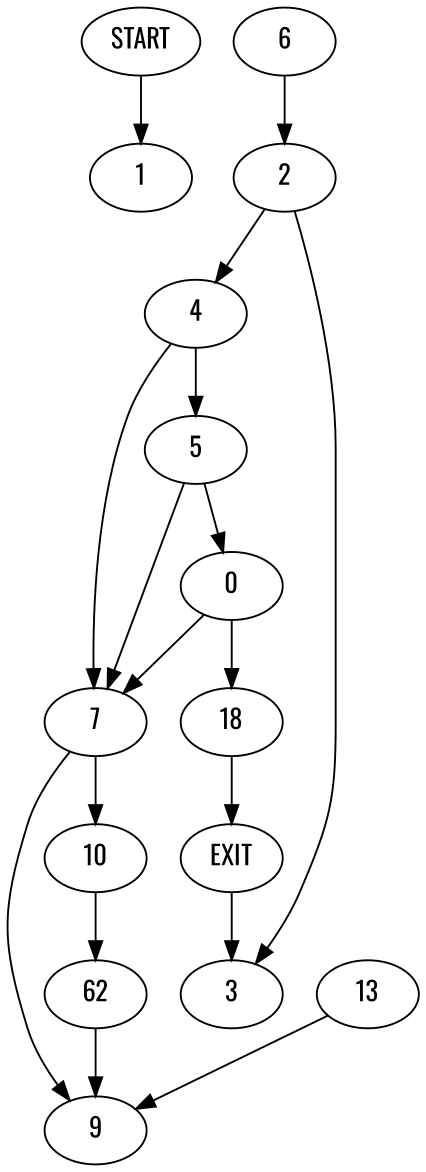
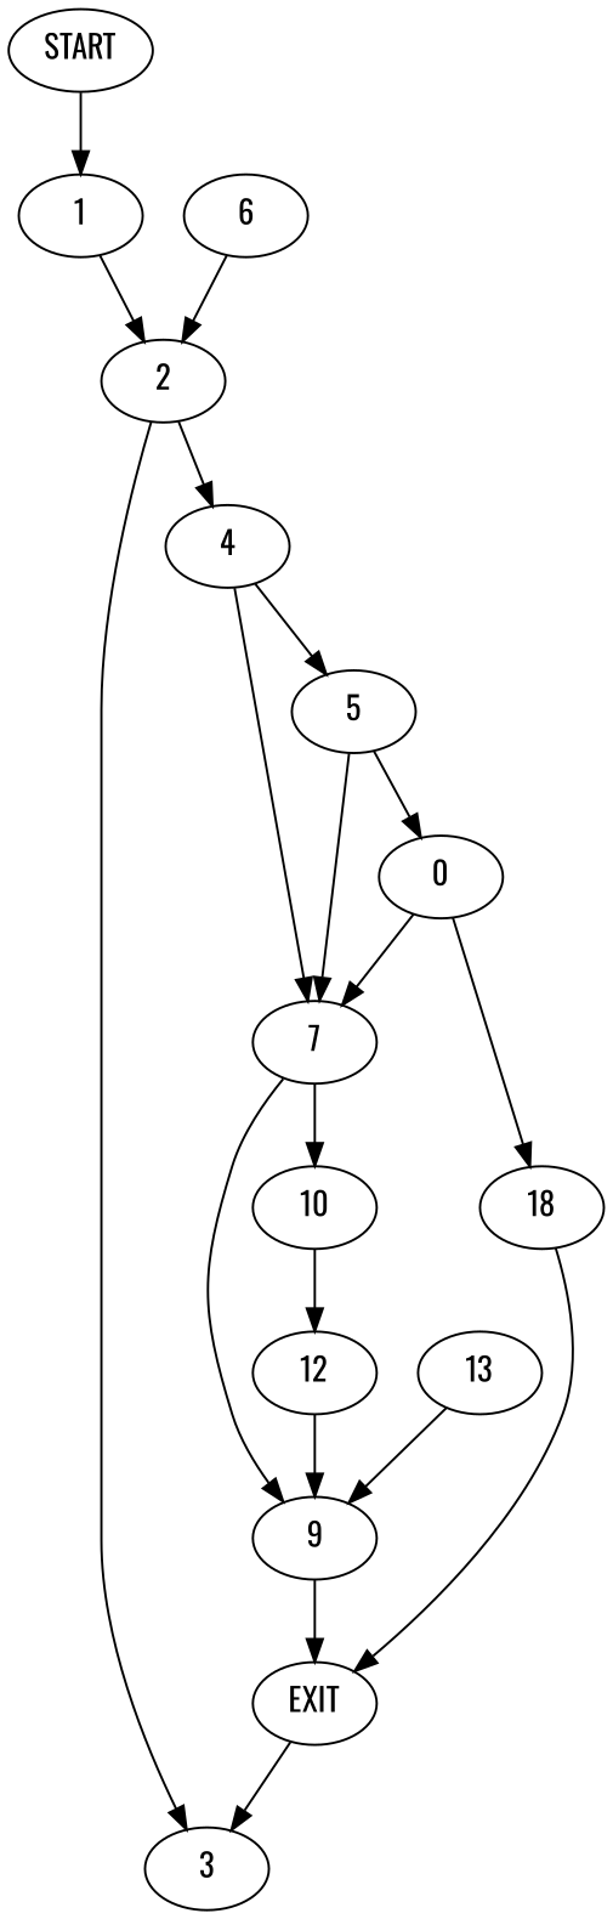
  digraph {
    fontname=Oswald
    node [fontname=Oswald]
    edge [fontname=Oswald]
    n1 [label=START]
    1
    2
    n4 [label=EXIT]
    3
    4
    5
    7
    n9 [label=0]
    6
    9
    10
    n13 [label=18]
-   12 [label=62]
+   12
    13
    n1 -> 1
+   1 -> 2
    2 -> 3
    2 -> 4
    n4 -> 3
    4 -> 5
    4 -> 7
    5 -> 7
    5 -> n9
    7 -> 9
    7 -> 10
    n9 -> 7
    n9 -> n13
    6 -> 2
+   9 -> n4
    10 -> 12
    n13 -> n4
    12 -> 9
    13 -> 9
  }
